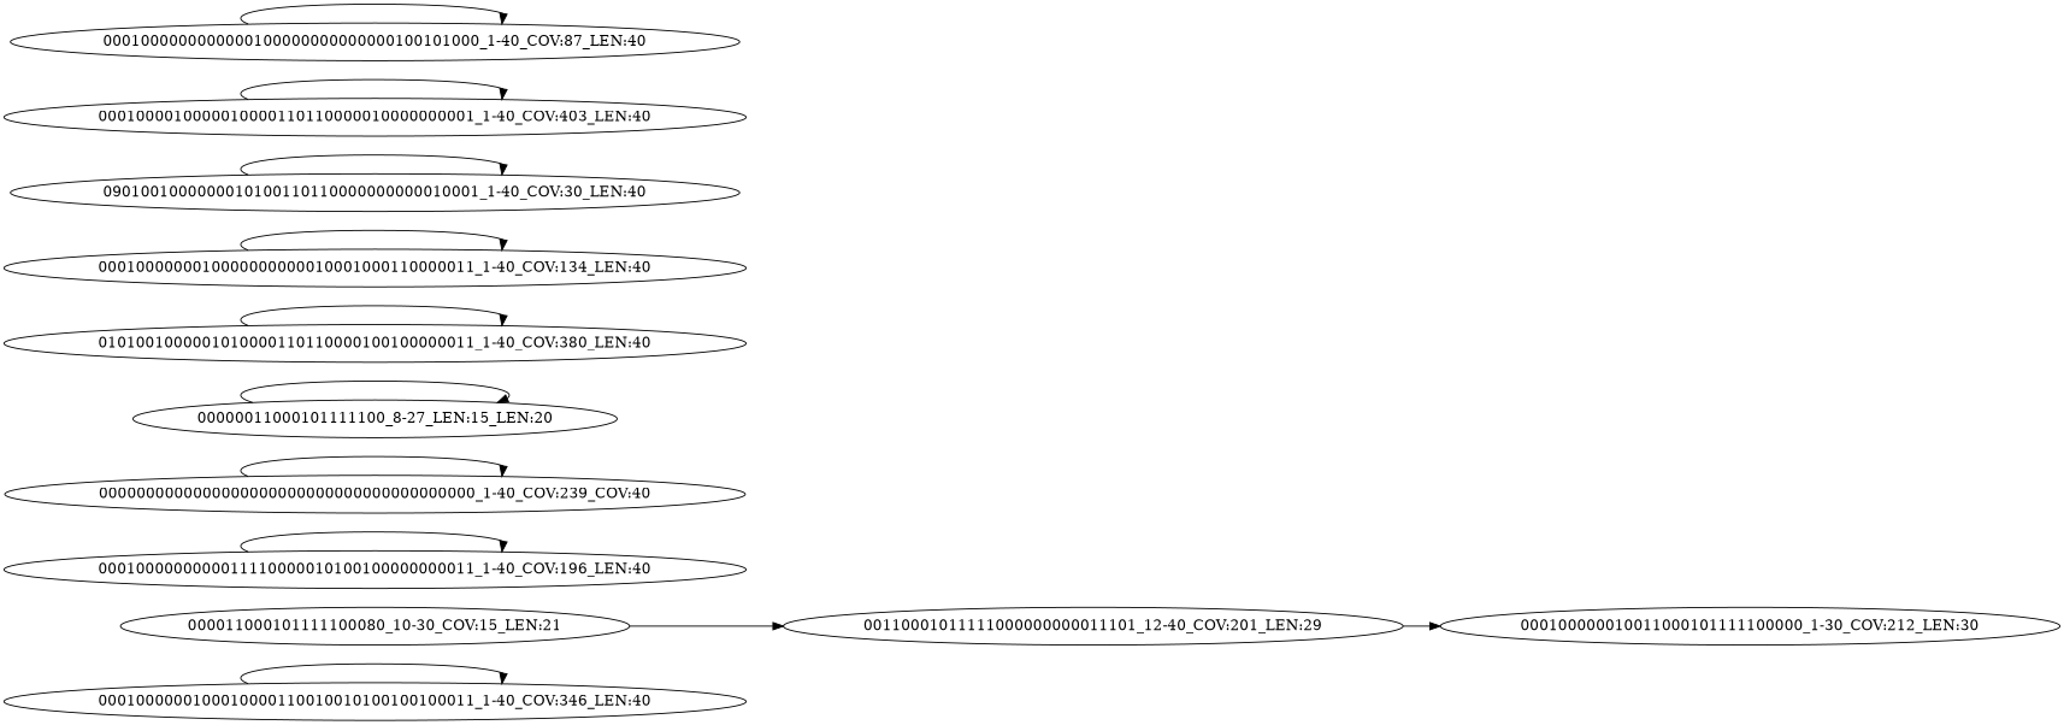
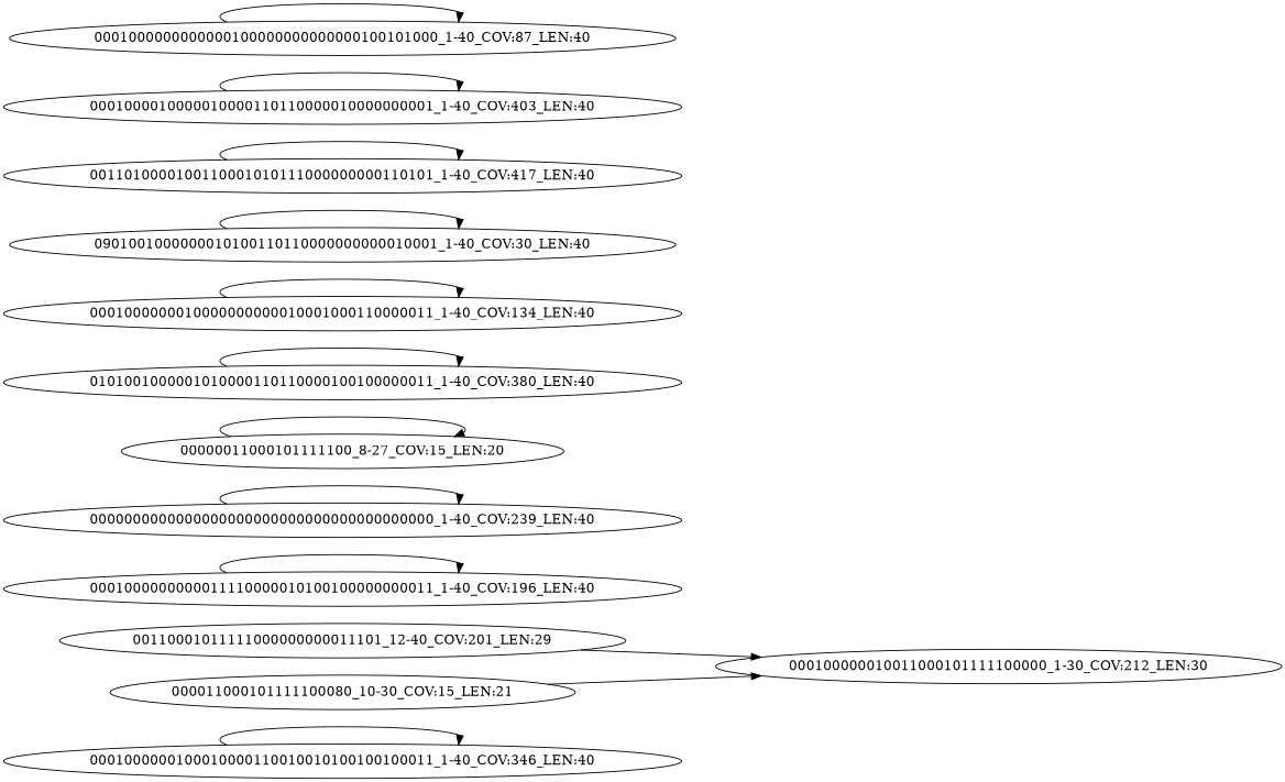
  digraph {
    rankdir=LR
    "0001000000100010000110010010100100100011_1-40_COV:346_LEN:40"
    "00110001011111000000000011101_12-40_COV:201_LEN:29"
    "000100000010011000101111100000_1-30_COV:212_LEN:30"
    "0001000000000011110000010100100000000011_1-40_COV:196_LEN:40"
-   "0000000000000000000000000000000000000000_1-40_COV:239_LEN:40" [label="0000000000000000000000000000000000000000_1-40_COV:239_COV:40"]
+   "0000000000000000000000000000000000000000_1-40_COV:239_LEN:40"
    n6 [label="000011000101111100080_10-30_COV:15_LEN:21"]
-   "00000011000101111100_8-27_COV:15_LEN:20" [label="00000011000101111100_8-27_LEN:15_LEN:20"]
+   "00000011000101111100_8-27_COV:15_LEN:20"
    "0101001000001010000110110000100100000011_1-40_COV:380_LEN:40"
    "0001000000010000000000010001000110000011_1-40_COV:134_LEN:40"
    n10 [label="0901001000000010100110110000000000010001_1-40_COV:30_LEN:40"]
+   "0011010000100110001010111000000000110101_1-40_COV:417_LEN:40"
    "0001000010000010000110110000010000000001_1-40_COV:403_LEN:40"
    "0001000000000000100000000000000100101000_1-40_COV:87_LEN:40"
    "0001000000100010000110010010100100100011_1-40_COV:346_LEN:40" -> "0001000000100010000110010010100100100011_1-40_COV:346_LEN:40"
    "00110001011111000000000011101_12-40_COV:201_LEN:29" -> "000100000010011000101111100000_1-30_COV:212_LEN:30"
    "0001000000000011110000010100100000000011_1-40_COV:196_LEN:40" -> "0001000000000011110000010100100000000011_1-40_COV:196_LEN:40"
    "0000000000000000000000000000000000000000_1-40_COV:239_LEN:40" -> "0000000000000000000000000000000000000000_1-40_COV:239_LEN:40"
-   n6 -> "00110001011111000000000011101_12-40_COV:201_LEN:29"
+   n6 -> "000100000010011000101111100000_1-30_COV:212_LEN:30"
    "00000011000101111100_8-27_COV:15_LEN:20" -> "00000011000101111100_8-27_COV:15_LEN:20"
    "0101001000001010000110110000100100000011_1-40_COV:380_LEN:40" -> "0101001000001010000110110000100100000011_1-40_COV:380_LEN:40"
    "0001000000010000000000010001000110000011_1-40_COV:134_LEN:40" -> "0001000000010000000000010001000110000011_1-40_COV:134_LEN:40"
    n10 -> n10
+   "0011010000100110001010111000000000110101_1-40_COV:417_LEN:40" -> "0011010000100110001010111000000000110101_1-40_COV:417_LEN:40"
    "0001000010000010000110110000010000000001_1-40_COV:403_LEN:40" -> "0001000010000010000110110000010000000001_1-40_COV:403_LEN:40"
    "0001000000000000100000000000000100101000_1-40_COV:87_LEN:40" -> "0001000000000000100000000000000100101000_1-40_COV:87_LEN:40"
  }
